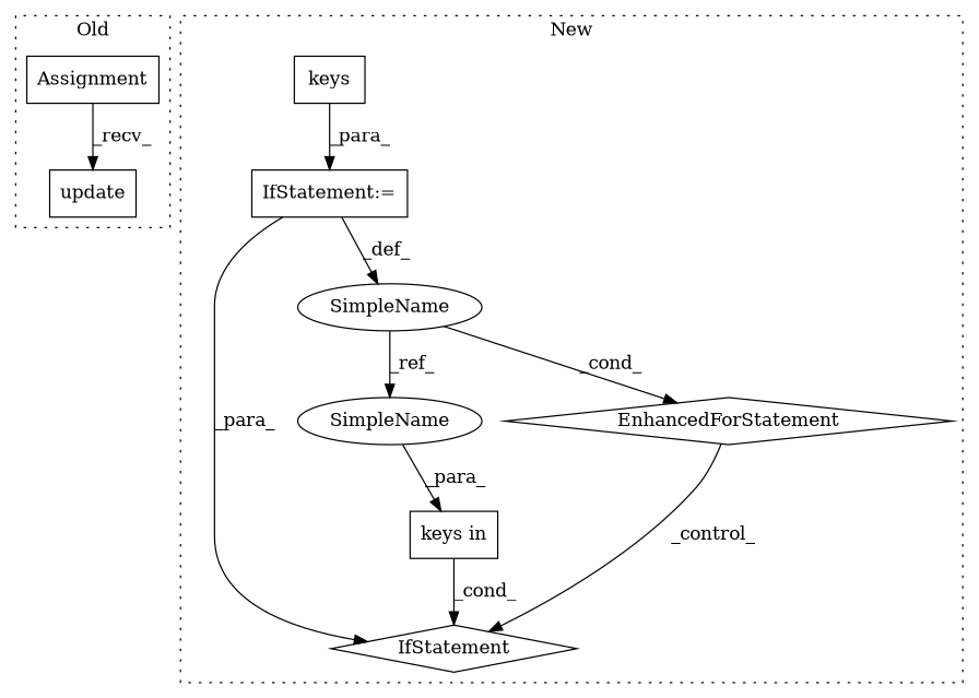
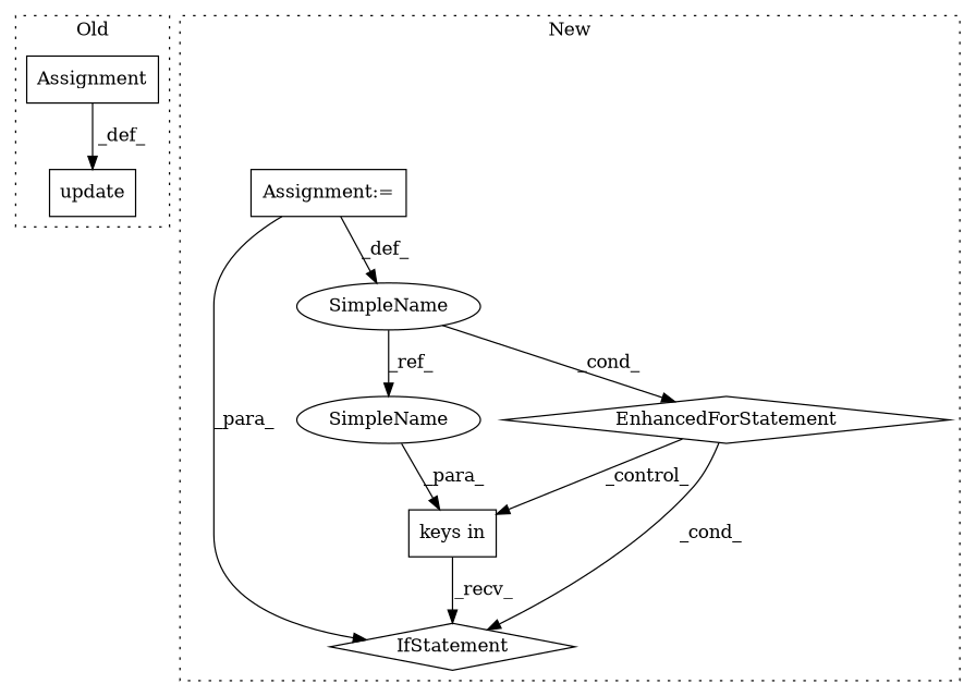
  digraph {
    node [a=32 l="53,2" s="791,883" shape=box]
    n1 [l="7,1" label=update s="1707,1827"]
    n2 [a=22 l=10 label=Assignment s=1696]
-   n3 [l=6 label=keys s=877]
-   n4 [a=7 label="IfStatement:="]
+   n4 [a=7 label="Assignment:="]
    n5 [a=70 label=EnhancedForStatement shape=diamond]
    n6 [a=108 l=37 label="keys in" s=903]
    n7 [a=25 l="10,2" label=IfStatement s="893,940" shape=diamond]
    n8 [a=42 l=1 label=SimpleName s=851 shape=ellipse]
    n9 [a=42 l=1 label=SimpleName s=903 shape=ellipse]
    subgraph cluster_1 {
      label=Old
      style=dotted
      n1
      n2
    }
    subgraph cluster_2 {
      label=New
      style=dotted
-     n3
      n4
      n5
      n6
      n7
      n8
      n9
    }
-   n2 -> n1 [label=_recv_]
-   n3 -> n4 [label=_para_]
+   n2 -> n1 [label=_def_]
    n4 -> n7 [label=_para_]
    n4 -> n8 [label=_def_]
-   n5 -> n7 [label=_control_]
-   n6 -> n7 [label=_cond_]
+   n5 -> n6 [label=_control_]
+   n5 -> n7 [label=_cond_]
+   n6 -> n7 [label=_recv_]
    n8 -> n5 [label=_cond_]
    n8 -> n9 [label=_ref_]
    n9 -> n6 [label=_para_]
  }
